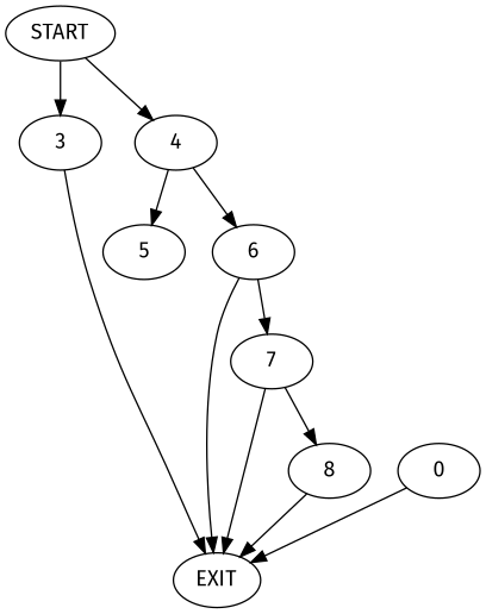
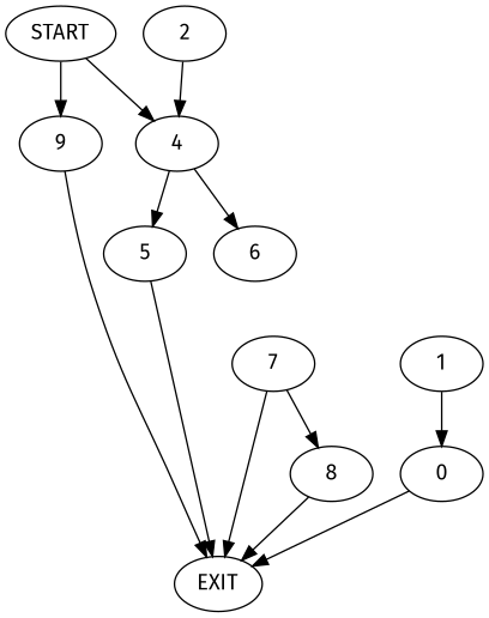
  digraph {
    fontname="Fira Sans"
    node [fontname="Fira Sans"]
    edge [fontname="Fira Sans"]
    n1 [label=START]
-   9 [label=3]
+   9
    4
    n4 [label=0]
+   1
    n6 [label=EXIT]
+   2
    5
    6
    7
    8
    n1 -> 9
    n1 -> 4
    9 -> n6
    4 -> 5
    4 -> 6
    n4 -> n6
-   6 -> n6
-   6 -> 7
+   1 -> n4
+   2 -> 4
+   5 -> n6
    7 -> n6
    7 -> 8
    8 -> n6
  }
